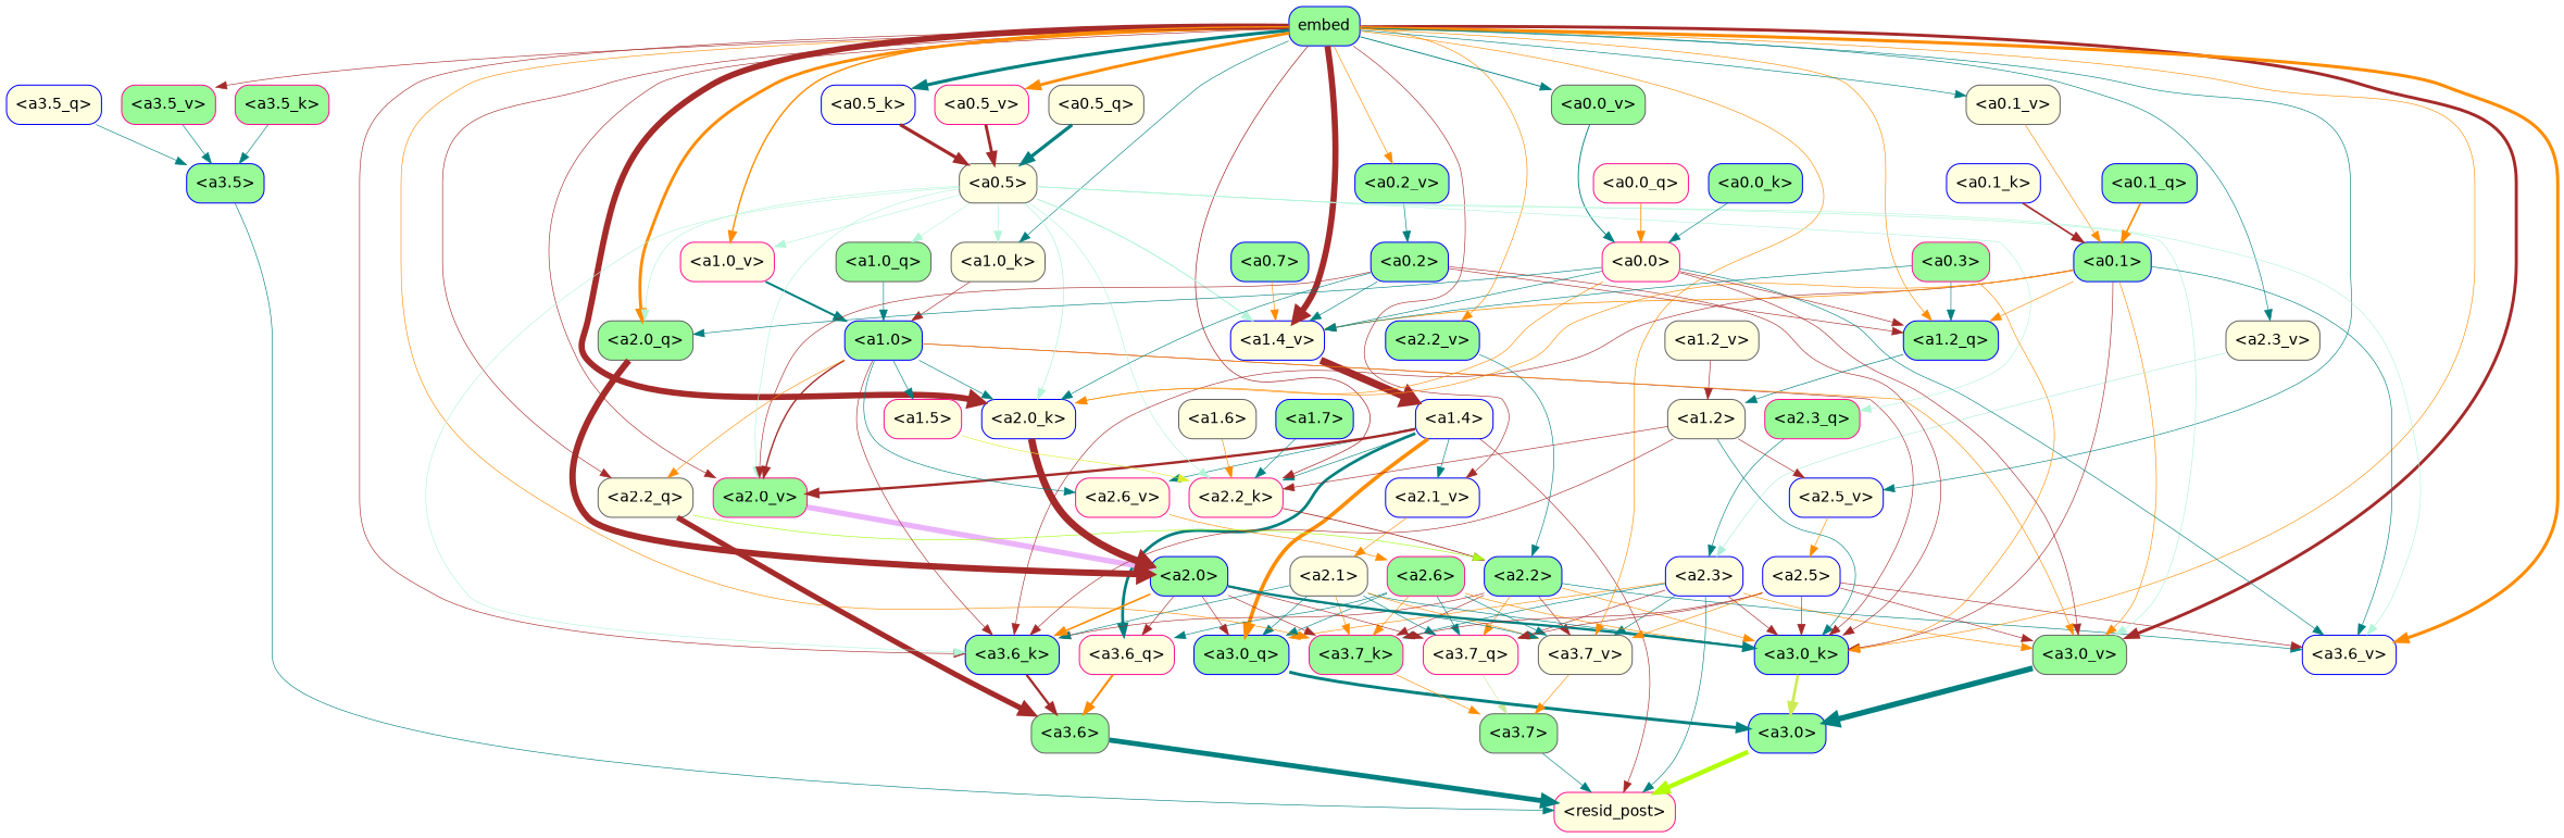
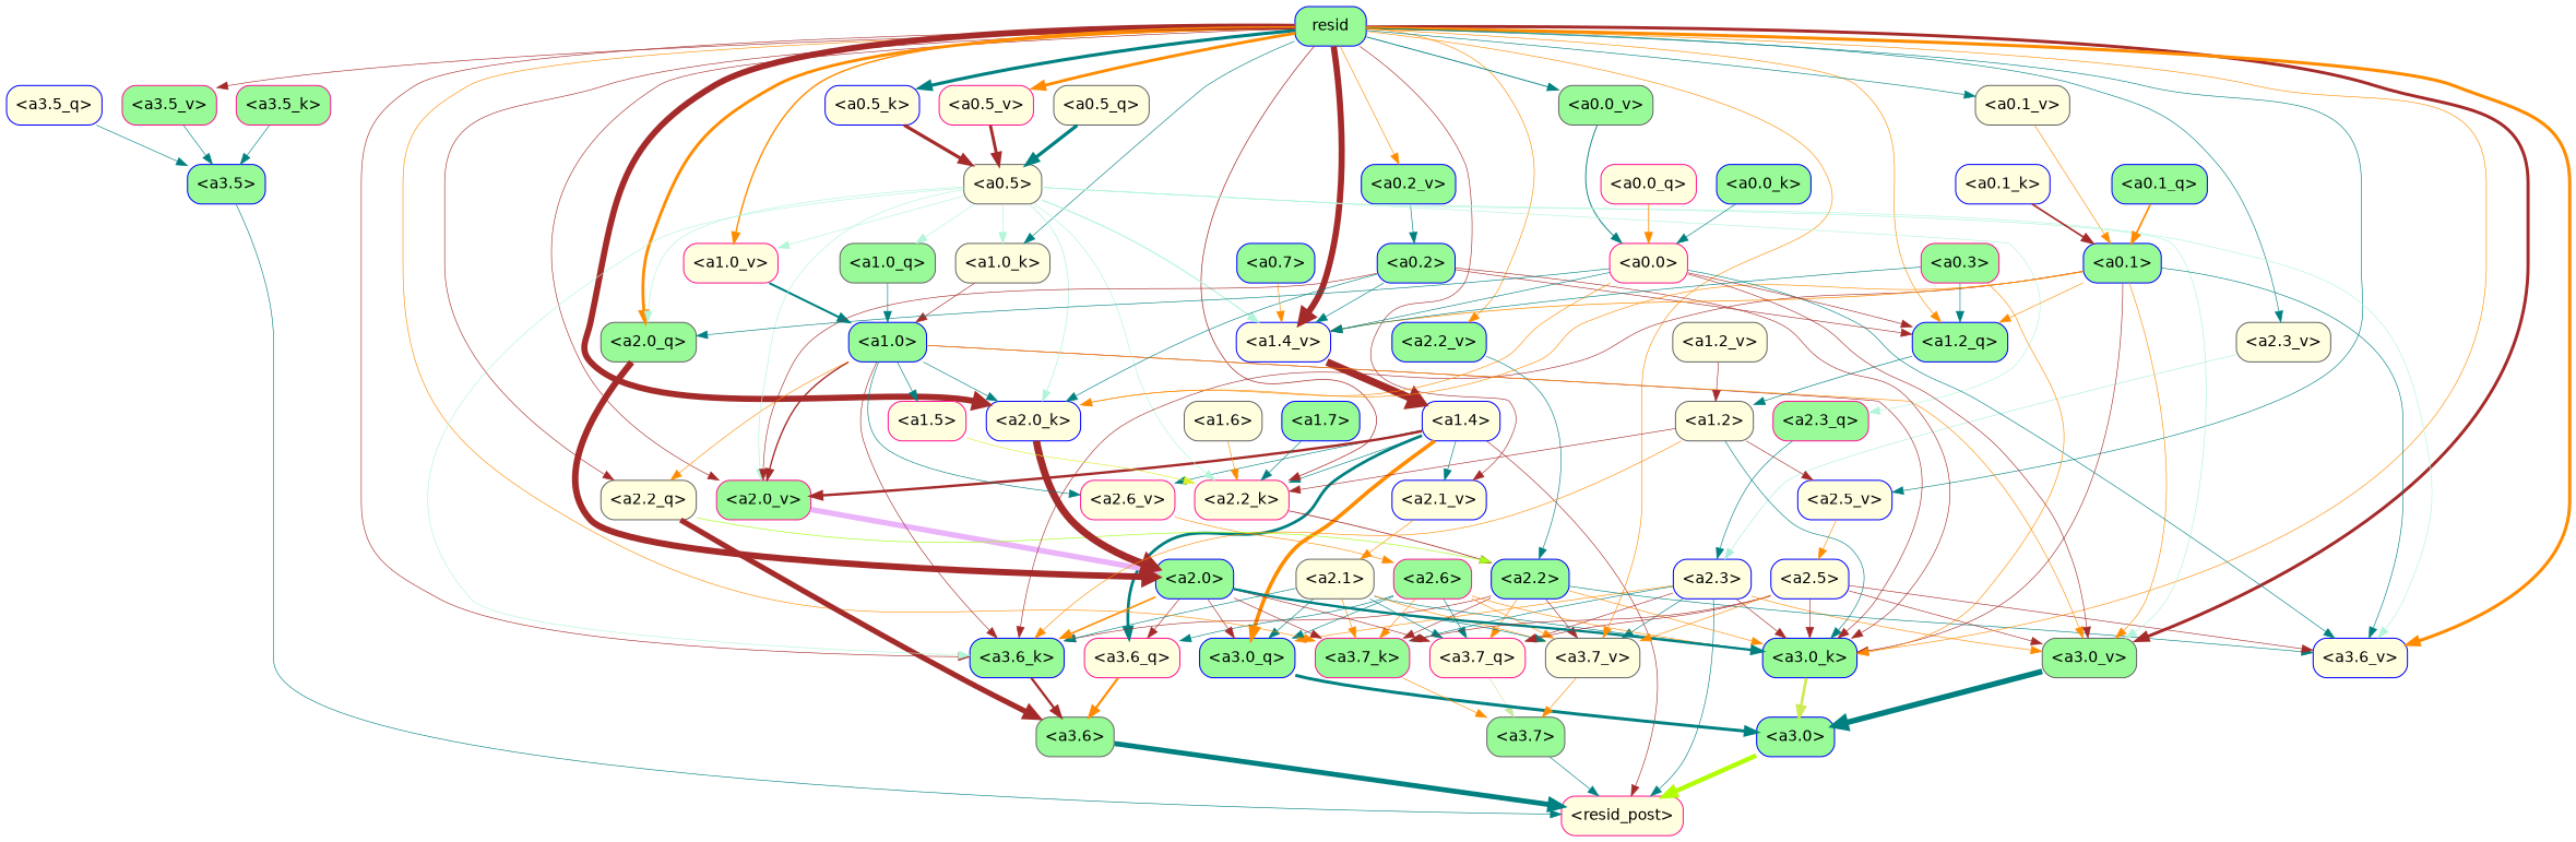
  strict digraph {
    splines=true
    node [color=blue fillcolor=lightyellow fontname=Helvetica shape=box style="filled, rounded"]
    edge [color=teal penwidth=0.6]
    "<a3.7>" [color=gray40 fillcolor=palegreen]
    "<resid_post>" [color=deeppink]
    "<a3.6>" [color=gray40 fillcolor=palegreen]
    "<a3.5>" [fillcolor=palegreen]
    "<a3.0>" [fillcolor=palegreen]
    "<a2.3>"
    "<a3.7_q>" [color=deeppink]
    "<a3.0_q>" [fillcolor=palegreen]
    "<a3.7_k>" [color=deeppink fillcolor=palegreen]
    "<a3.0_k>" [fillcolor=palegreen]
    "<a3.7_v>" [color=gray40]
    "<a3.0_v>" [color=gray40 fillcolor=palegreen]
    "<a1.4>"
    "<a3.6_q>" [color=deeppink]
    "<a2.2_k>" [color=deeppink]
    "<a2.6_v>" [color=deeppink]
    "<a2.1_v>"
    "<a2.0_v>" [color=deeppink fillcolor=palegreen]
    "<a2.2>" [fillcolor=palegreen]
    "<a2.6>" [color=deeppink fillcolor=palegreen]
    "<a2.1>" [color=gray40]
    "<a2.0>" [fillcolor=palegreen]
    "<a3.6_k>" [fillcolor=palegreen]
    "<a3.6_v>"
    "<a3.5_q>"
    "<a3.5_k>" [color=deeppink fillcolor=palegreen]
    "<a3.5_v>" [color=deeppink fillcolor=palegreen]
    "<a2.5>"
-   embed [fillcolor=palegreen]
+   embed [fillcolor=palegreen label=resid]
    "<a2.2_q>" [color=gray40]
    "<a2.0_q>" [color=gray40 fillcolor=palegreen]
    "<a2.0_k>"
    "<a2.5_v>"
    "<a2.3_v>" [color=gray40]
    "<a2.2_v>" [fillcolor=palegreen]
    "<a1.2_q>" [fillcolor=palegreen]
    "<a1.0_k>" [color=gray40]
    "<a1.4_v>"
    "<a1.0_v>" [color=deeppink]
    "<a0.5_k>"
    "<a0.5_v>" [color=deeppink]
    "<a0.2_v>" [fillcolor=palegreen]
    "<a0.1_v>" [color=gray40]
    "<a0.0_v>" [color=gray40 fillcolor=palegreen]
    "<a1.2>" [color=gray40]
    "<a1.0>" [fillcolor=palegreen]
    "<a0.5>" [color=gray40]
    "<a0.2>" [fillcolor=palegreen]
    "<a0.1>" [fillcolor=palegreen]
    "<a0.0>" [color=deeppink]
    "<a1.5>" [color=deeppink]
    "<a2.3_q>" [color=deeppink fillcolor=palegreen]
    "<a1.0_q>" [color=gray40 fillcolor=palegreen]
    "<a0.3>" [color=deeppink fillcolor=palegreen]
    "<a1.7>" [fillcolor=palegreen]
    "<a1.6>" [color=gray40]
    "<a1.2_v>" [color=gray40]
    "<a0.7>" [fillcolor=palegreen]
    "<a0.5_q>" [color=gray40]
    "<a0.1_q>" [fillcolor=palegreen]
    "<a0.0_q>" [color=deeppink]
    "<a0.1_k>"
    "<a0.0_k>" [fillcolor=palegreen]
    "<a3.7>" -> "<resid_post>"
    "<a3.6>" -> "<resid_post>" [penwidth=4.670643210411072]
    "<a3.5>" -> "<resid_post>"
    "<a3.0>" -> "<resid_post>" [color="#b2fe05" penwidth=4.246885180473328]
    "<a2.3>" -> "<resid_post>"
    "<a2.3>" -> "<a3.7_q>" [color=brown]
    "<a2.3>" -> "<a3.0_q>" [color=darkorange]
    "<a2.3>" -> "<a3.7_k>"
    "<a2.3>" -> "<a3.0_k>" [color=brown]
    "<a2.3>" -> "<a3.7_v>"
    "<a2.3>" -> "<a3.0_v>" [color=darkorange]
    "<a3.7_q>" -> "<a3.7>" [color="#c9e79f"]
    "<a3.0_q>" -> "<a3.0>" [penwidth=2.8638100624084473]
    "<a3.7_k>" -> "<a3.7>" [color=darkorange]
    "<a3.0_k>" -> "<a3.0>" [color="#cdeb54" penwidth=2.6274144649505615]
    "<a3.7_v>" -> "<a3.7>" [color=darkorange]
    "<a3.0_v>" -> "<a3.0>" [penwidth=5.188832879066467]
    "<a1.4>" -> "<resid_post>" [color=brown]
    "<a1.4>" -> "<a3.0_q>" [color=darkorange penwidth=3.477886103093624]
    "<a1.4>" -> "<a3.6_q>" [penwidth=2.6487714648246765]
    "<a1.4>" -> "<a2.2_k>"
    "<a1.4>" -> "<a2.6_v>"
    "<a1.4>" -> "<a2.1_v>"
    "<a1.4>" -> "<a2.0_v>" [color=brown penwidth=2.3358620405197144]
    "<a3.6_q>" -> "<a3.6>" [color=darkorange penwidth=2.03758105635643]
    "<a2.2_k>" -> "<a2.2>" [color=brown penwidth=0.7811911106109619]
    "<a2.6_v>" -> "<a2.6>" [color=darkorange]
    "<a2.1_v>" -> "<a2.1>" [color=darkorange]
    "<a2.0_v>" -> "<a2.0>" [color="#ebb4fa" penwidth=5.070239782333374]
    "<a2.2>" -> "<a3.7_q>" [color=darkorange]
    "<a2.2>" -> "<a3.7_k>" [color=brown]
    "<a2.2>" -> "<a3.0_k>" [color=darkorange]
    "<a2.2>" -> "<a3.7_v>" [color=brown]
    "<a2.2>" -> "<a3.6_k>" [color=brown]
    "<a2.2>" -> "<a3.6_v>"
    "<a2.6>" -> "<a3.7_q>"
    "<a2.6>" -> "<a3.0_q>"
    "<a2.6>" -> "<a3.7_k>" [color=darkorange]
    "<a2.6>" -> "<a3.0_k>" [color=darkorange]
-   "<a2.6>" -> "<a3.7_v>"
+   "<a2.6>" -> "<a3.7_v>" [color=darkorange]
    "<a2.6>" -> "<a3.6_q>"
    "<a2.1>" -> "<a3.7_q>"
    "<a2.1>" -> "<a3.0_q>"
    "<a2.1>" -> "<a3.7_k>" [color=darkorange]
    "<a2.1>" -> "<a3.0_k>"
    "<a2.1>" -> "<a3.7_v>" [color=darkorange]
    "<a2.1>" -> "<a3.6_k>"
    "<a2.0>" -> "<a3.7_q>" [color=brown]
    "<a2.0>" -> "<a3.0_q>" [color=brown]
    "<a2.0>" -> "<a3.7_k>" [color=brown]
    "<a2.0>" -> "<a3.0_k>" [penwidth=2.23091459274292]
    "<a2.0>" -> "<a3.7_v>"
    "<a2.0>" -> "<a3.6_q>" [color=brown]
    "<a2.0>" -> "<a3.6_k>" [color=darkorange penwidth=1.5417278409004211]
    "<a3.6_k>" -> "<a3.6>" [color=brown penwidth=2.174198240041733]
    "<a3.5_q>" -> "<a3.5>"
    "<a3.5_k>" -> "<a3.5>"
    "<a3.5_v>" -> "<a3.5>"
    "<a2.5>" -> "<a3.7_q>" [color=brown]
    "<a2.5>" -> "<a3.7_k>" [color=brown]
    "<a2.5>" -> "<a3.0_k>" [color=brown]
    "<a2.5>" -> "<a3.7_v>" [color=darkorange]
    "<a2.5>" -> "<a3.0_v>" [color=brown]
    "<a2.5>" -> "<a3.6_v>" [color=brown]
    embed -> "<a3.7_k>" [color=darkorange]
    embed -> "<a3.0_k>" [color=darkorange]
    embed -> "<a3.7_v>" [color=darkorange]
    embed -> "<a3.0_v>" [color=brown penwidth=2.8577730655670166]
    embed -> "<a2.2_k>" [color=brown penwidth=0.69573974609375]
    embed -> "<a2.1_v>" [color=brown]
    embed -> "<a2.0_v>" [color=brown]
    embed -> "<a3.6_k>" [color=brown]
    embed -> "<a3.6_v>" [color=darkorange penwidth=2.9511587619781494]
    embed -> "<a3.5_v>" [color=brown]
    embed -> "<a2.2_q>" [color=brown]
    embed -> "<a2.0_q>" [color=darkorange penwidth=2.7340729534626007]
    embed -> "<a2.0_k>" [color=brown penwidth=5.629883050918579]
    embed -> "<a2.5_v>"
    embed -> "<a2.3_v>"
    embed -> "<a2.2_v>" [color=darkorange]
    embed -> "<a1.2_q>" [color=darkorange]
    embed -> "<a1.0_k>"
    embed -> "<a1.4_v>" [color=brown penwidth=5.6260271072387695]
    embed -> "<a1.0_v>" [color=darkorange penwidth=1.3646823167800903]
    embed -> "<a0.5_k>" [penwidth=3.003387402743101]
    embed -> "<a0.5_v>" [color=darkorange penwidth=2.755969077348709]
    embed -> "<a0.2_v>" [color=darkorange]
    embed -> "<a0.1_v>"
    embed -> "<a0.0_v>" [penwidth=0.8692417144775391]
    "<a2.2_q>" -> "<a3.6>" [color=brown penwidth=5.002329230308533]
    "<a2.2_q>" -> "<a2.2>" [color="#a6fd1c" penwidth=0.6407594680786133]
    "<a2.0_q>" -> "<a2.0>" [color=brown penwidth=5.885338068008423]
    "<a2.0_k>" -> "<a2.0>" [color=brown penwidth=6.657835483551025]
    "<a2.5_v>" -> "<a2.5>" [color=darkorange]
    "<a2.3_v>" -> "<a2.3>" [color="#aceddd"]
    "<a2.2_v>" -> "<a2.2>"
    "<a1.2_q>" -> "<a1.2>" [penwidth=0.6509807109832764]
    "<a1.0_k>" -> "<a1.0>" [color=brown]
    "<a1.4_v>" -> "<a1.4>" [color=brown penwidth=6.8020641803741455]
    "<a1.0_v>" -> "<a1.0>" [penwidth=1.9194684028625488]
    "<a0.5_k>" -> "<a0.5>" [color=brown penwidth=3.0673399455845356]
    "<a0.5_v>" -> "<a0.5>" [color=brown penwidth=2.801039695739746]
    "<a0.2_v>" -> "<a0.2>"
    "<a0.1_v>" -> "<a0.1>" [color=darkorange]
    "<a0.0_v>" -> "<a0.0>" [penwidth=0.8729791641235352]
    "<a1.2>" -> "<a3.0_k>"
    "<a1.2>" -> "<a2.2_k>" [color=brown]
-   "<a1.2>" -> "<a3.6_k>" [color=brown]
+   "<a1.2>" -> "<a3.6_k>" [color=darkorange]
    "<a1.2>" -> "<a2.5_v>" [color=brown]
    "<a1.0>" -> "<a3.0_k>" [color=brown]
    "<a1.0>" -> "<a3.0_v>" [color=darkorange]
    "<a1.0>" -> "<a2.6_v>"
    "<a1.0>" -> "<a2.0_v>" [color=brown penwidth=1.3103609085083008]
    "<a1.0>" -> "<a3.6_k>" [color=brown]
    "<a1.0>" -> "<a2.2_q>" [color=darkorange]
    "<a1.0>" -> "<a2.0_k>"
    "<a1.0>" -> "<a1.5>"
    "<a0.5>" -> "<a3.0_v>" [color="#b2f5d8" penwidth=0.6446345448493958]
    "<a0.5>" -> "<a2.2_k>" [color="#b2f5d8"]
    "<a0.5>" -> "<a2.0_v>" [color="#b2f5d8"]
    "<a0.5>" -> "<a3.6_k>" [color="#b2f5d8"]
    "<a0.5>" -> "<a3.6_v>" [color="#b2f5d8"]
    "<a0.5>" -> "<a2.0_q>" [color="#b2f5d8"]
    "<a0.5>" -> "<a2.0_k>" [color="#b2f5d8" penwidth=0.7065601348876953]
    "<a0.5>" -> "<a1.0_k>" [color="#b2f5d8"]
    "<a0.5>" -> "<a1.4_v>" [color="#b2f5d8" penwidth=1.1228110790252686]
    "<a0.5>" -> "<a1.0_v>" [color="#b2f5d8"]
    "<a0.5>" -> "<a2.3_q>" [color="#b2f5d8"]
    "<a0.5>" -> "<a1.0_q>" [color="#b2f5d8"]
    "<a0.2>" -> "<a3.0_k>" [color=brown]
    "<a0.2>" -> "<a2.0_v>" [color=brown]
    "<a0.2>" -> "<a2.0_k>"
    "<a0.2>" -> "<a1.2_q>" [color=brown]
    "<a0.2>" -> "<a1.4_v>"
    "<a0.1>" -> "<a3.0_k>" [color=brown]
    "<a0.1>" -> "<a3.0_v>" [color=darkorange]
    "<a0.1>" -> "<a3.6_k>" [color=brown]
    "<a0.1>" -> "<a3.6_v>"
    "<a0.1>" -> "<a2.0_k>" [color=darkorange]
    "<a0.1>" -> "<a1.2_q>" [color=darkorange]
    "<a0.1>" -> "<a1.4_v>" [color=darkorange penwidth=0.7182521820068359]
    "<a0.0>" -> "<a3.0_v>" [color=brown]
    "<a0.0>" -> "<a3.6_v>"
    "<a0.0>" -> "<a2.0_q>"
    "<a0.0>" -> "<a2.0_k>" [color=darkorange]
    "<a0.0>" -> "<a1.2_q>" [color=brown]
    "<a0.0>" -> "<a1.4_v>"
    "<a1.5>" -> "<a2.2_k>" [color="#dded2d"]
    "<a2.3_q>" -> "<a2.3>"
    "<a1.0_q>" -> "<a1.0>"
    "<a0.3>" -> "<a3.0_k>" [color=darkorange]
    "<a0.3>" -> "<a1.2_q>"
    "<a0.3>" -> "<a1.4_v>"
    "<a1.7>" -> "<a2.2_k>"
    "<a1.6>" -> "<a2.2_k>" [color=darkorange]
    "<a1.2_v>" -> "<a1.2>" [color=brown]
    "<a0.7>" -> "<a1.4_v>" [color=darkorange]
    "<a0.5_q>" -> "<a0.5>" [penwidth=3.1389458179473877]
    "<a0.1_q>" -> "<a0.1>" [color=darkorange penwidth=1.6300894021987915]
    "<a0.0_q>" -> "<a0.0>" [color=darkorange penwidth=0.7752697467803955]
    "<a0.1_k>" -> "<a0.1>" [color=brown penwidth=1.5990318059921265]
    "<a0.0_k>" -> "<a0.0>" [penwidth=0.6266229152679443]
  }
